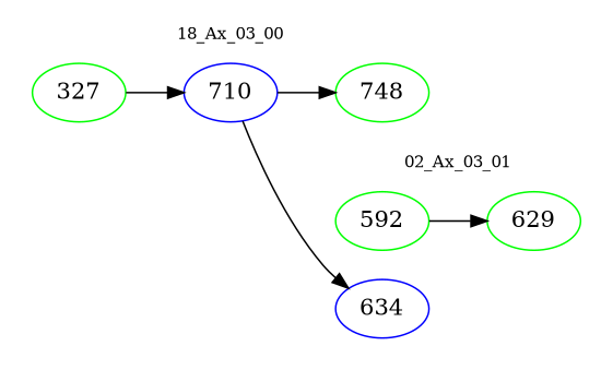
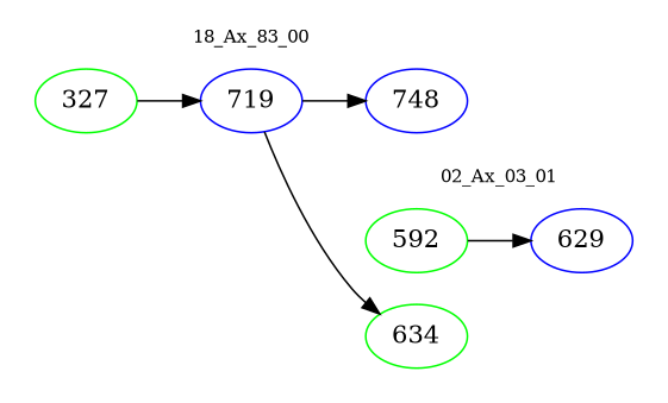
  digraph {
    rankdir=LR
    node [color=green]
    edge [color=black]
    n1 [label=327]
-   n2 [color=blue label=710]
-   n3 [label=748]
+   n2 [color=blue label=719]
+   n3 [color=blue label=748]
    n4 [label=592]
-   n5 [label=629]
-   n6 [color=blue label=634]
+   n5 [color=blue label=629]
+   n6 [label=634]
    subgraph cluster_1 {
      color=white
      fontsize=10
-     label="18_Ax_03_00"
+     label="18_Ax_83_00"
      n1
      n2
      n3
    }
    subgraph cluster_2 {
      color=white
      fontsize=10
      label="02_Ax_03_01"
      n4
      n5
      n6
    }
    n1 -> n2
    n2 -> n3
    n2 -> n6
    n4 -> n5
  }
